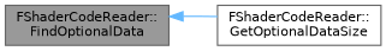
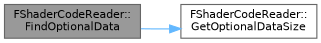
  digraph {
    rankdir=LR
    node [fontname=Helvetica fontsize=10 shape=box style=filled]
    n1 [color=gray40 fillcolor=grey60 fontcolor=black height=0.2 label="FShaderCodeReader::\lFindOptionalData" width=0.4]
    n2 [color=grey40 fillcolor=white height=0.2 label="FShaderCodeReader::\lGetOptionalDataSize" width=0.4]
-   n2 -> n1 [color=steelblue1 fontname=Helvetica fontsize=10 labelfontname=Helvetica labelfontsize=10 style=solid]
+   n1 -> n2 [color=steelblue1 fontname=Helvetica fontsize=10 labelfontname=Helvetica labelfontsize=10 style=solid]
  }
